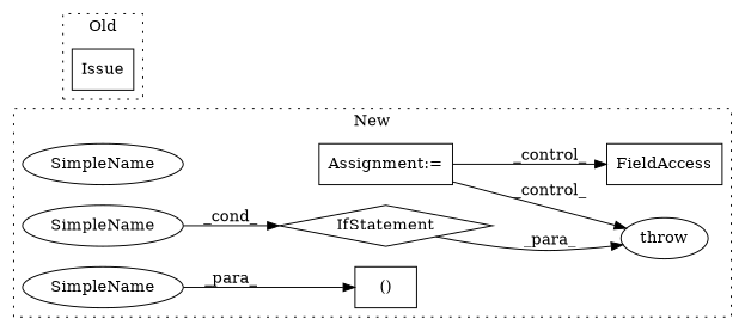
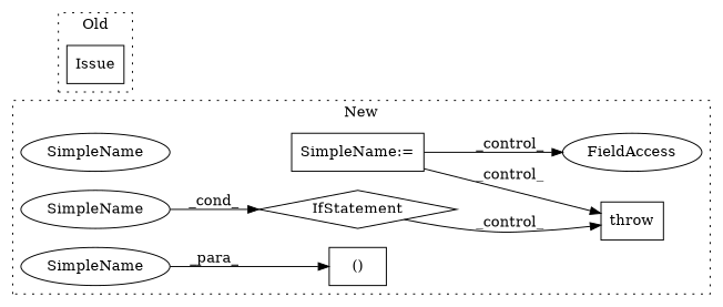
  digraph {
    rankdir=LR
    node [a=42 l=7 s=3745 shape=box]
    n1 [a=25 l="4,2" label=IfStatement s="3741,3752" shape=diamond]
-   n2 [a=53 l=6 label=throw s=3762 shape=ellipse]
-   n3 [a=7 l=6 label="Assignment:=" s=2656]
-   n4 [a=22 l=17 label=FieldAccess s=3685]
+   n2 [a=53 l=6 label=throw s=3762]
+   n3 [a=7 l=6 label="SimpleName:=" s=2656]
+   n4 [a=22 l=17 label=FieldAccess s=3685 shape=ellipse]
    n5 [a=106 l=40 label="()" s=3538]
    n6 [label=SimpleName shape=ellipse]
    n7 [label=SimpleName shape=ellipse]
    n8 [label=SimpleName s=3571 shape=ellipse]
    n9 [a=32 label=Issue s=3440]
    subgraph cluster_1 {
      label=New
      style=dotted
      n1
      n2
      n3
      n4
      n5
      n6
      n7
      n8
    }
    subgraph cluster_2 {
      label=Old
      style=dotted
      n9
    }
-   n1 -> n2 [label=_para_]
+   n1 -> n2 [label=_control_]
    n3 -> n2 [label=_control_]
    n3 -> n4 [label=_control_]
    n7 -> n1 [label=_cond_]
    n8 -> n5 [label=_para_]
  }
